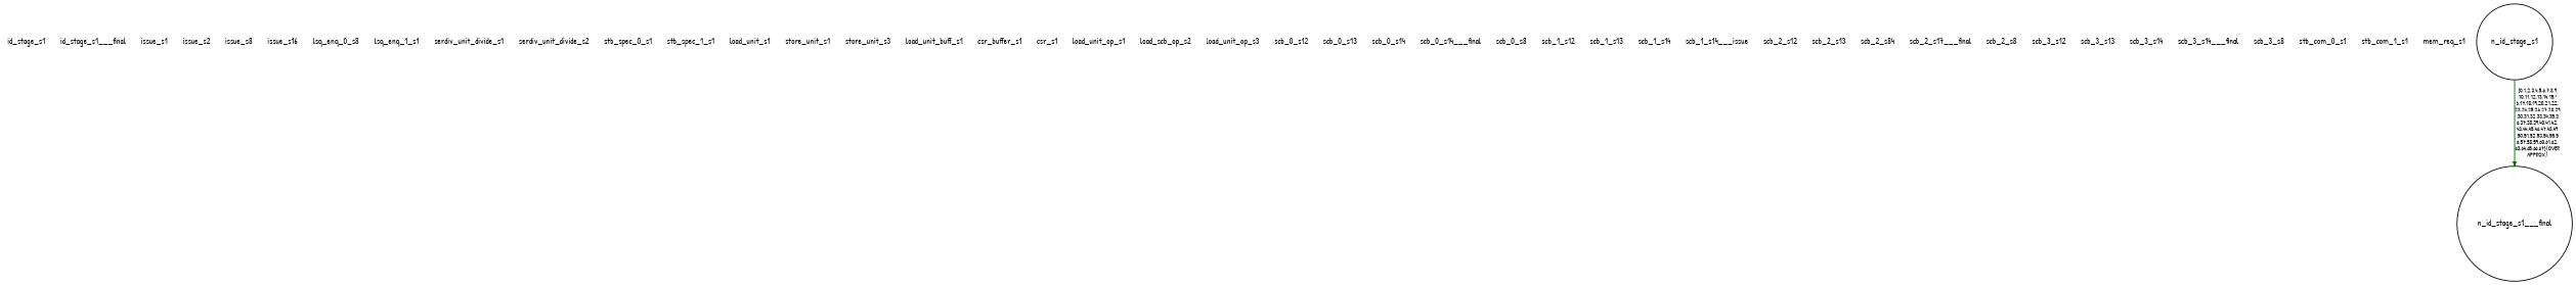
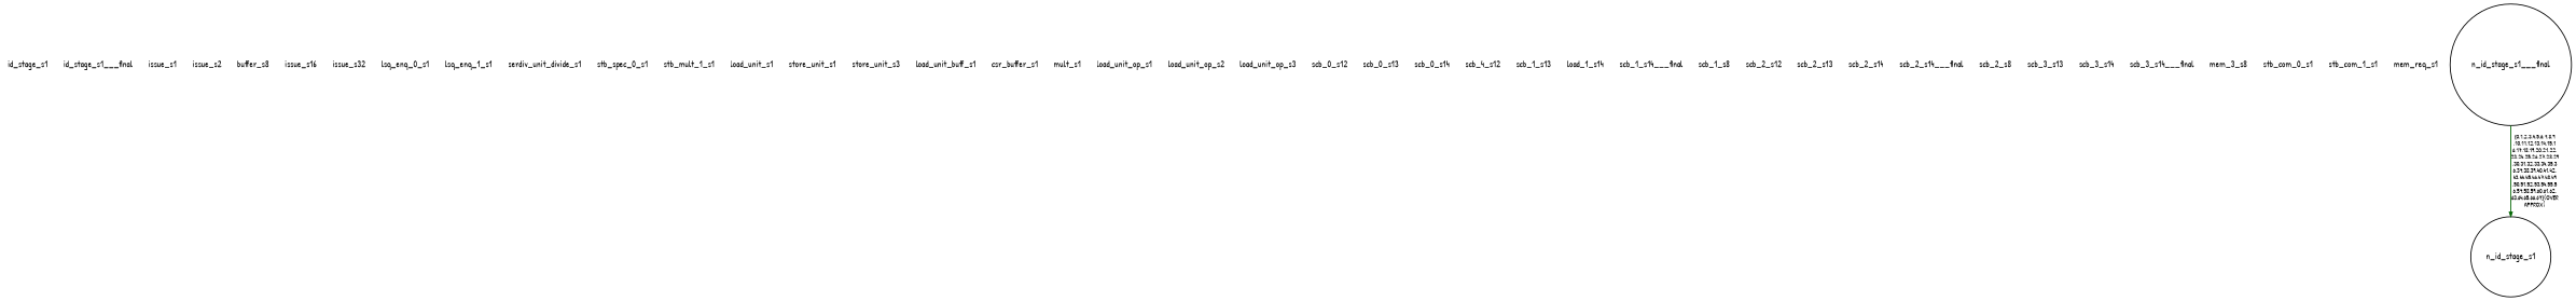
  digraph {
    splines=true
    fontname="Patrick Hand"
    node [fontname="Patrick Hand" fontsize=20 penwidth=2 shape=none]
    n1 [label=id_stage_s1]
    n2 [label=id_stage_s1___final]
    n3 [label=issue_s1]
    n4 [label=issue_s2]
-   n5 [label=issue_s8]
+   n5 [label=buffer_s8]
    n6 [label=issue_s16]
-   n8 [label=lsq_enq_0_s8]
+   n7 [label=issue_s32]
+   n8 [label=lsq_enq_0_s1]
    n9 [label=lsq_enq_1_s1]
    n10 [label=serdiv_unit_divide_s1]
-   n11 [label=serdiv_unit_divide_s2]
    n12 [label=stb_spec_0_s1]
-   n13 [label=stb_spec_1_s1]
+   n13 [label=stb_mult_1_s1]
    n14 [label=load_unit_s1]
    n15 [label=store_unit_s1]
    n16 [label=store_unit_s3]
    n17 [label=load_unit_buff_s1]
    n18 [label=csr_buffer_s1]
-   n19 [label=csr_s1]
+   n19 [label=mult_s1]
    n20 [label=load_unit_op_s1]
-   n21 [label=load_scb_op_s2]
+   n21 [label=load_unit_op_s2]
    n22 [label=load_unit_op_s3]
    n23 [label=scb_0_s12]
    n24 [label=scb_0_s13]
    n25 [label=scb_0_s14]
-   n26 [label=scb_0_s14___final]
-   n27 [label=scb_0_s8]
-   n28 [label=scb_1_s12]
+   n28 [label=scb_4_s12]
    n29 [label=scb_1_s13]
-   n30 [label=scb_1_s14]
-   n31 [label=scb_1_s14___issue]
+   n30 [label=load_1_s14]
+   n31 [label=scb_1_s14___final]
+   n32 [label=scb_1_s8]
    n33 [label=scb_2_s12]
    n34 [label=scb_2_s13]
-   n35 [label=scb_2_s84]
-   n36 [label=scb_2_s17___final]
+   n35 [label=scb_2_s14]
+   n36 [label=scb_2_s14___final]
    n37 [label=scb_2_s8]
-   n38 [label=scb_3_s12]
    n39 [label=scb_3_s13]
    n40 [label=scb_3_s14]
    n41 [label=scb_3_s14___final]
-   n42 [label=scb_3_s8]
+   n42 [label=mem_3_s8]
    n43 [label=stb_com_0_s1]
    n44 [label=stb_com_1_s1]
    n45 [label=mem_req_s1]
    n_id_stage_s1 [shape=circle]
    n_id_stage_s1___final [shape=circle]
-   n_id_stage_s1 -> n_id_stage_s1___final [color="#006400" label="{0,1,2,3,4,5,6,7,8,9\n,10,11,12,13,14,15,1\n6,17,18,19,20,21,22,\n23,24,25,26,27,28,29\n,30,31,32,33,34,35,3\n6,37,38,39,40,41,42,\n43,44,45,46,47,48,49\n,50,51,52,53,54,55,5\n6,57,58,59,60,61,62,\n63,64,65,66,67}(OVER\nAPPROX)" penwidth=2 fontname="Patrick Hand"]
+   n_id_stage_s1___final -> n_id_stage_s1 [color="#006400" label="{0,1,2,3,4,5,6,7,8,9\n,10,11,12,13,14,15,1\n6,17,18,19,20,21,22,\n23,24,25,26,27,28,29\n,30,31,32,33,34,35,3\n6,37,38,39,40,41,42,\n43,44,45,46,47,48,49\n,50,51,52,53,54,55,5\n6,57,58,59,60,61,62,\n63,64,65,66,67}(OVER\nAPPROX)" penwidth=2 fontname="Patrick Hand"]
  }
